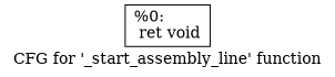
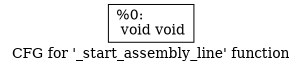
  digraph {
    label="CFG for '_start_assembly_line' function"
-   n1 [label="{%0:\l  ret void\l}" shape=record]
+   n1 [label="{%0:\l  void void\l}" shape=record]
  }
